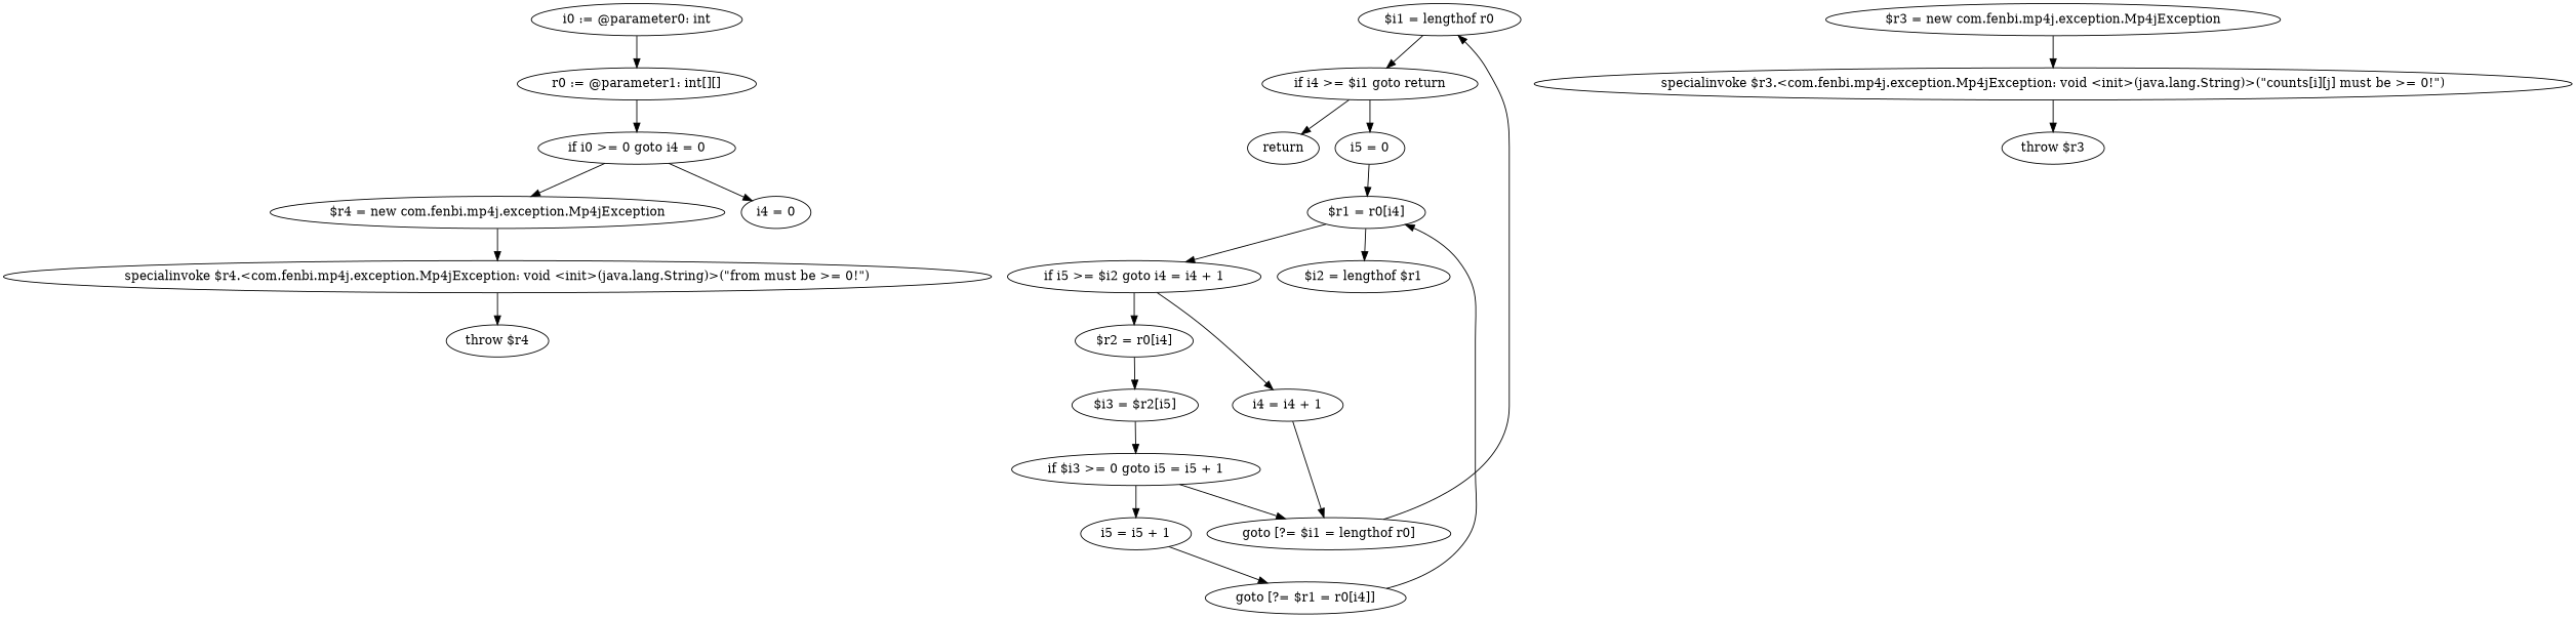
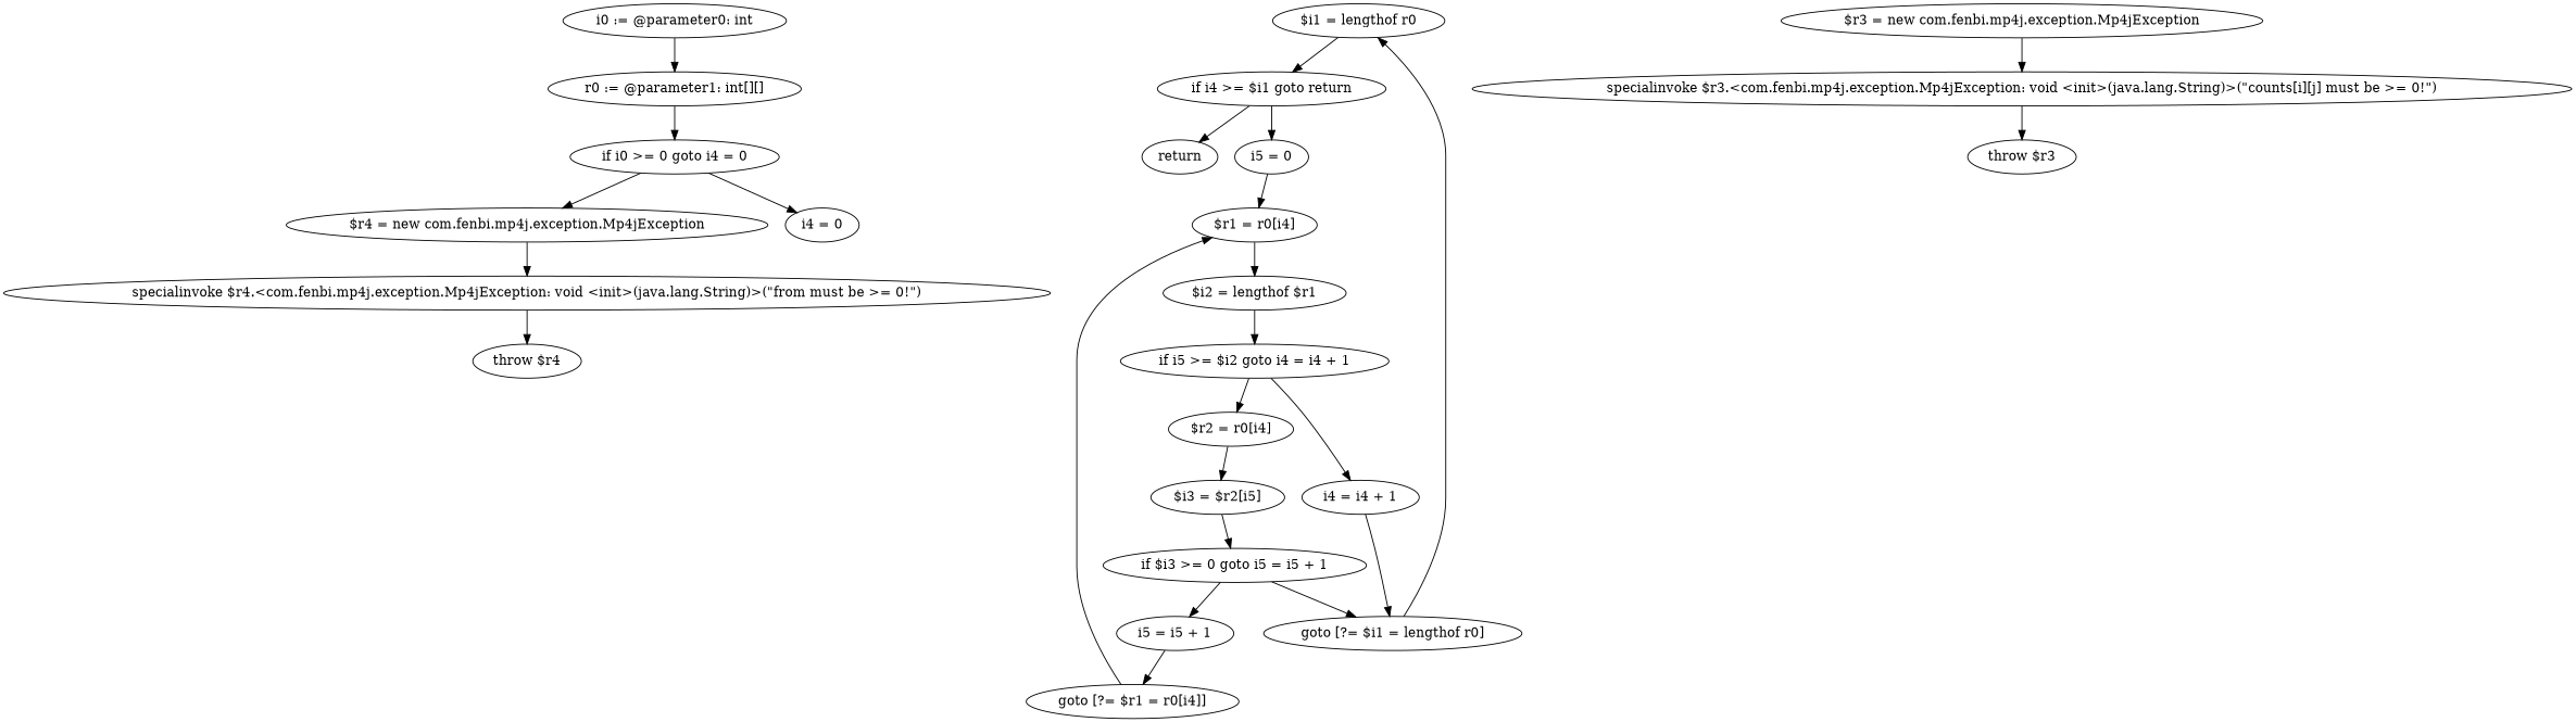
  digraph {
    "i0 := @parameter0: int"
    "r0 := @parameter1: int[][]"
    "if i0 >= 0 goto i4 = 0"
    "$r4 = new com.fenbi.mp4j.exception.Mp4jException"
    "i4 = 0"
    "specialinvoke $r4.<com.fenbi.mp4j.exception.Mp4jException: void <init>(java.lang.String)>(\"from must be >= 0!\")"
    "throw $r4"
    "$i1 = lengthof r0"
    "if i4 >= $i1 goto return"
    "i5 = 0"
    return
    "$r1 = r0[i4]"
    "$i2 = lengthof $r1"
    "if i5 >= $i2 goto i4 = i4 + 1"
    "$r2 = r0[i4]"
    "i4 = i4 + 1"
    "$i3 = $r2[i5]"
    "goto [?= $i1 = lengthof r0]"
    "if $i3 >= 0 goto i5 = i5 + 1"
    "i5 = i5 + 1"
    "$r3 = new com.fenbi.mp4j.exception.Mp4jException"
    "specialinvoke $r3.<com.fenbi.mp4j.exception.Mp4jException: void <init>(java.lang.String)>(\"counts[i][j] must be >= 0!\")"
    "goto [?= $r1 = r0[i4]]"
    "throw $r3"
    "i0 := @parameter0: int" -> "r0 := @parameter1: int[][]"
    "r0 := @parameter1: int[][]" -> "if i0 >= 0 goto i4 = 0"
    "if i0 >= 0 goto i4 = 0" -> "$r4 = new com.fenbi.mp4j.exception.Mp4jException"
    "if i0 >= 0 goto i4 = 0" -> "i4 = 0"
    "$r4 = new com.fenbi.mp4j.exception.Mp4jException" -> "specialinvoke $r4.<com.fenbi.mp4j.exception.Mp4jException: void <init>(java.lang.String)>(\"from must be >= 0!\")"
    "specialinvoke $r4.<com.fenbi.mp4j.exception.Mp4jException: void <init>(java.lang.String)>(\"from must be >= 0!\")" -> "throw $r4"
    "$i1 = lengthof r0" -> "if i4 >= $i1 goto return"
    "if i4 >= $i1 goto return" -> "i5 = 0"
    "if i4 >= $i1 goto return" -> return
    "i5 = 0" -> "$r1 = r0[i4]"
    "$r1 = r0[i4]" -> "$i2 = lengthof $r1"
-   "$r1 = r0[i4]" -> "if i5 >= $i2 goto i4 = i4 + 1"
+   "$i2 = lengthof $r1" -> "if i5 >= $i2 goto i4 = i4 + 1"
    "if i5 >= $i2 goto i4 = i4 + 1" -> "$r2 = r0[i4]"
    "if i5 >= $i2 goto i4 = i4 + 1" -> "i4 = i4 + 1"
    "$r2 = r0[i4]" -> "$i3 = $r2[i5]"
    "i4 = i4 + 1" -> "goto [?= $i1 = lengthof r0]"
    "$i3 = $r2[i5]" -> "if $i3 >= 0 goto i5 = i5 + 1"
    "goto [?= $i1 = lengthof r0]" -> "$i1 = lengthof r0"
    "if $i3 >= 0 goto i5 = i5 + 1" -> "goto [?= $i1 = lengthof r0]"
    "if $i3 >= 0 goto i5 = i5 + 1" -> "i5 = i5 + 1"
    "i5 = i5 + 1" -> "goto [?= $r1 = r0[i4]]"
    "$r3 = new com.fenbi.mp4j.exception.Mp4jException" -> "specialinvoke $r3.<com.fenbi.mp4j.exception.Mp4jException: void <init>(java.lang.String)>(\"counts[i][j] must be >= 0!\")"
    "specialinvoke $r3.<com.fenbi.mp4j.exception.Mp4jException: void <init>(java.lang.String)>(\"counts[i][j] must be >= 0!\")" -> "throw $r3"
    "goto [?= $r1 = r0[i4]]" -> "$r1 = r0[i4]"
  }
